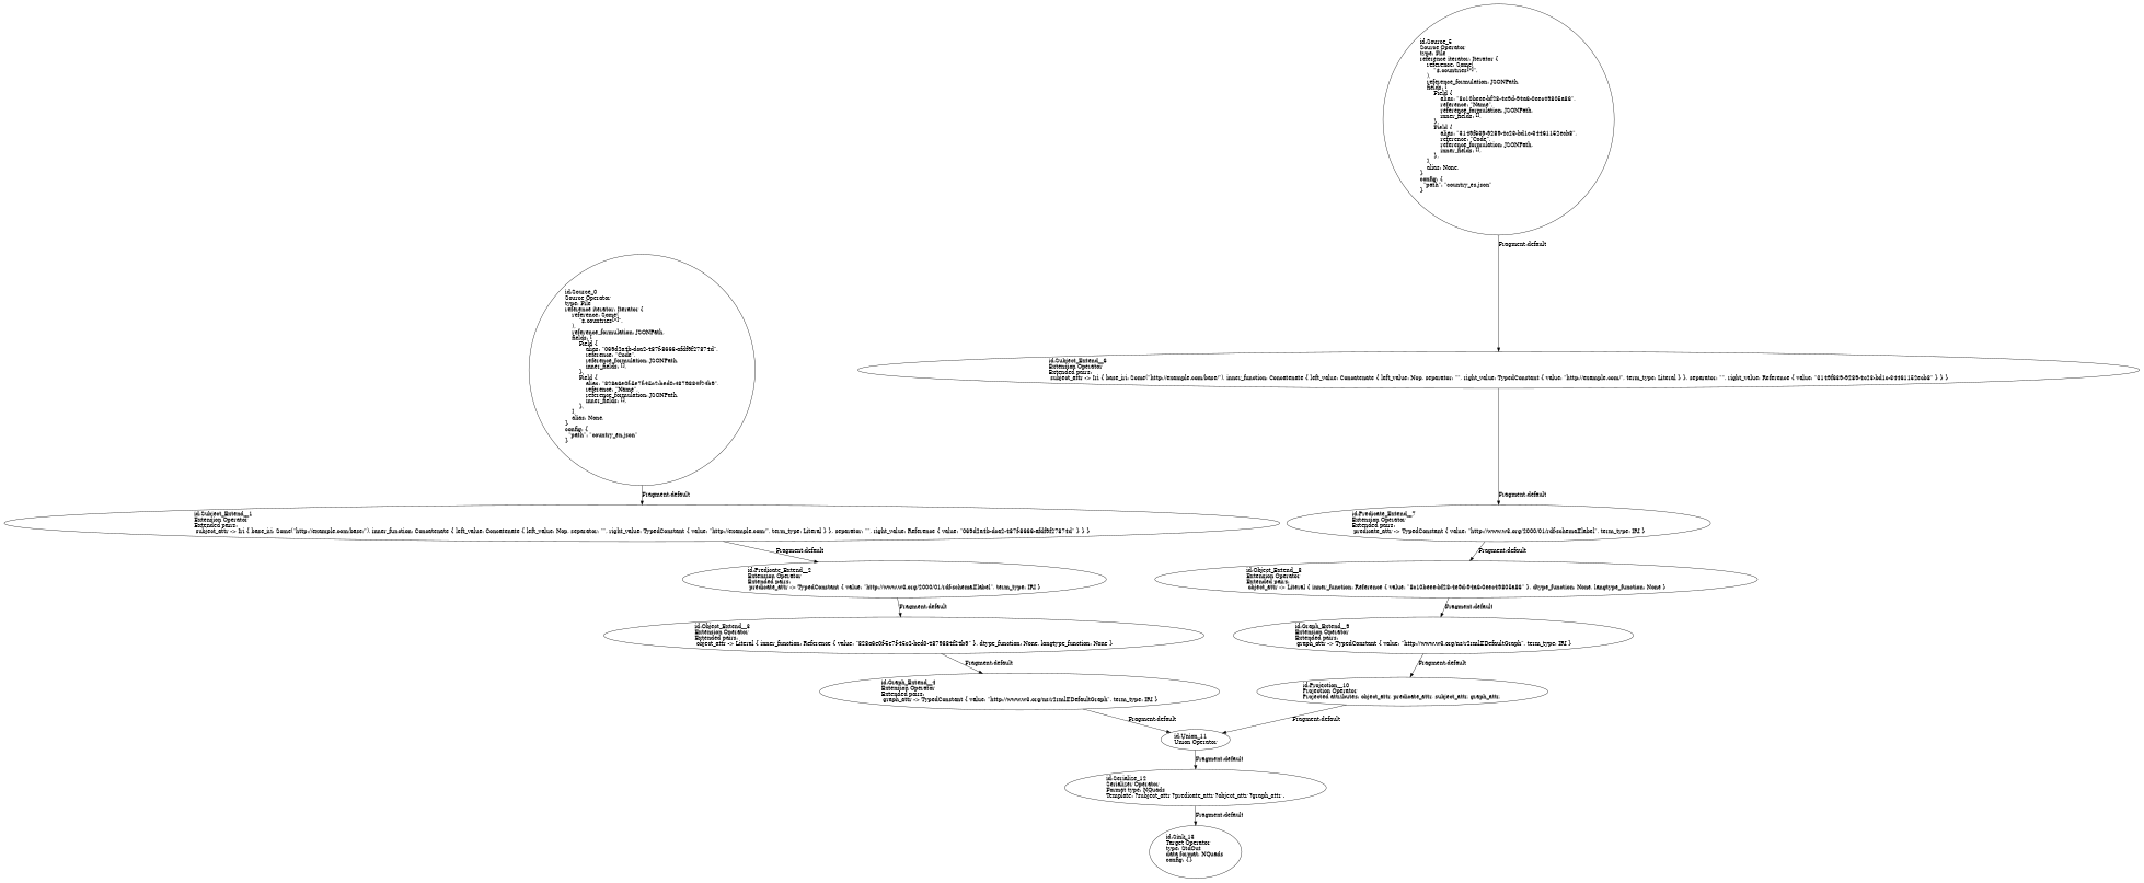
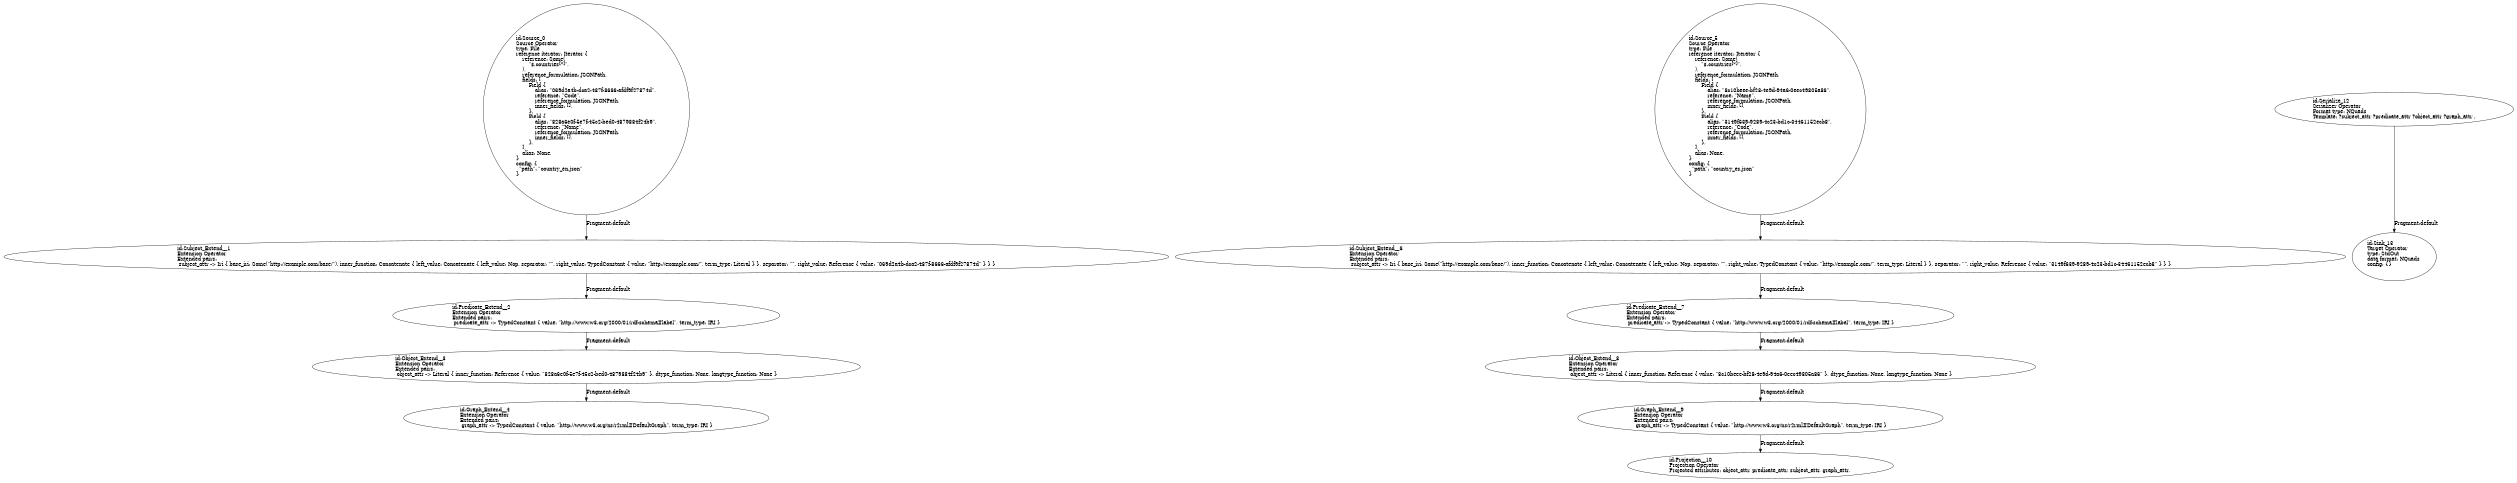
  digraph {
    n1 [label="id:Source_0 \lSource Operator\ltype: File \lreference iterator: Iterator {\l    reference: Some(\l        \"$.countries[*]\",\l    ),\l    reference_formulation: JSONPath,\l    fields: [\l        Field {\l            alias: \"069d2a4b-dca2-487f-8666-afdf9f27874d\",\l            reference: \"Code\",\l            reference_formulation: JSONPath,\l            inner_fields: [],\l        },\l        Field {\l            alias: \"828a6e0f-5e7f-45c2-bed0-4879884f24b9\",\l            reference: \"Name\",\l            reference_formulation: JSONPath,\l            inner_fields: [],\l        },\l    ],\l    alias: None,\l} \lconfig: {\l  \"path\": \"country_en.json\"\l}\l             "]
    n2 [label="id:Subject_Extend__1 \lExtension Operator\lExtended pairs: \l subject_attr -> Iri { base_iri: Some(\"http://example.com/base/\"), inner_function: Concatenate { left_value: Concatenate { left_value: Nop, separator: \"\", right_value: TypedConstant { value: \"http://example.com/\", term_type: Literal } }, separator: \"\", right_value: Reference { value: \"069d2a4b-dca2-487f-8666-afdf9f27874d\" } } }"]
    n3 [label="id:Predicate_Extend__2 \lExtension Operator\lExtended pairs: \l predicate_attr -> TypedConstant { value: \"http://www.w3.org/2000/01/rdf-schema#label\", term_type: IRI }"]
    n4 [label="id:Object_Extend__3 \lExtension Operator\lExtended pairs: \l object_attr -> Literal { inner_function: Reference { value: \"828a6e0f-5e7f-45c2-bed0-4879884f24b9\" }, dtype_function: None, langtype_function: None }"]
    n5 [label="id:Graph_Extend__4 \lExtension Operator\lExtended pairs: \l graph_attr -> TypedConstant { value: \"http://www.w3.org/ns/r2rml#DefaultGraph\", term_type: IRI }"]
-   n6 [label="id:Union_11 \lUnion Operator\l"]
    n7 [label="id:Source_5 \lSource Operator\ltype: File \lreference iterator: Iterator {\l    reference: Some(\l        \"$.countries[*]\",\l    ),\l    reference_formulation: JSONPath,\l    fields: [\l        Field {\l            alias: \"8c10beee-bf28-4e9d-94a6-0eec49805a86\",\l            reference: \"Name\",\l            reference_formulation: JSONPath,\l            inner_fields: [],\l        },\l        Field {\l            alias: \"3149f639-9289-4c23-bd1c-34461152ecb8\",\l            reference: \"Code\",\l            reference_formulation: JSONPath,\l            inner_fields: [],\l        },\l    ],\l    alias: None,\l} \lconfig: {\l  \"path\": \"country_es.json\"\l}\l             "]
    n8 [label="id:Subject_Extend__6 \lExtension Operator\lExtended pairs: \l subject_attr -> Iri { base_iri: Some(\"http://example.com/base/\"), inner_function: Concatenate { left_value: Concatenate { left_value: Nop, separator: \"\", right_value: TypedConstant { value: \"http://example.com/\", term_type: Literal } }, separator: \"\", right_value: Reference { value: \"3149f639-9289-4c23-bd1c-34461152ecb8\" } } }"]
    n9 [label="id:Predicate_Extend__7 \lExtension Operator\lExtended pairs: \l predicate_attr -> TypedConstant { value: \"http://www.w3.org/2000/01/rdf-schema#label\", term_type: IRI }"]
    n10 [label="id:Object_Extend__8 \lExtension Operator\lExtended pairs: \l object_attr -> Literal { inner_function: Reference { value: \"8c10beee-bf28-4e9d-94a6-0eec49805a86\" }, dtype_function: None, langtype_function: None }"]
    n11 [label="id:Graph_Extend__9 \lExtension Operator\lExtended pairs: \l graph_attr -> TypedConstant { value: \"http://www.w3.org/ns/r2rml#DefaultGraph\", term_type: IRI }"]
    n12 [label="id:Projection__10 \lProjection Operator\lProjected attributes: object_attr, predicate_attr, subject_attr, graph_attr, "]
    n13 [label="id:Serialize_12 \lSerializer Operator\lFormat type: NQuads\lTemplate: ?subject_attr ?predicate_attr ?object_attr ?graph_attr ."]
    n14 [label="id:Sink_13 \lTarget Operator\ltype: StdOut \ldata format: NQuads \lconfig: {}\l             "]
    n1 -> n2 [label="Fragment:default"]
    n2 -> n3 [label="Fragment:default"]
    n3 -> n4 [label="Fragment:default"]
    n4 -> n5 [label="Fragment:default"]
-   n5 -> n6 [label="Fragment:default"]
-   n6 -> n13 [label="Fragment:default"]
    n7 -> n8 [label="Fragment:default"]
    n8 -> n9 [label="Fragment:default"]
    n9 -> n10 [label="Fragment:default"]
    n10 -> n11 [label="Fragment:default"]
    n11 -> n12 [label="Fragment:default"]
-   n12 -> n6 [label="Fragment:default"]
    n13 -> n14 [label="Fragment:default"]
  }
